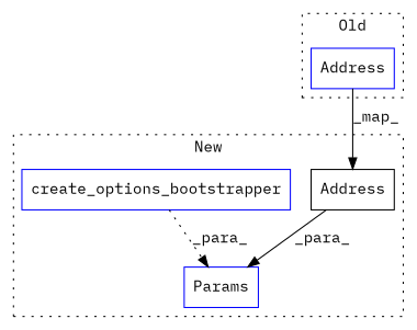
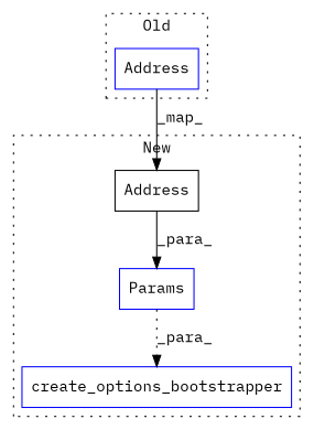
  digraph {
    fontname="IBM Plex Mono"
    node [a=32 l="8,1" shape=box color=blue fontname="IBM Plex Mono"]
    edge [style=solid fontname="IBM Plex Mono"]
    n1 [label=Address s="1058,1083" color=black]
    n2 [l="7,1" label=Params s="1051,1114"]
    n3 [l=29 label=create_options_bootstrapper s=1085]
    n4 [label=Address s="946,971"]
    subgraph cluster_1 {
      label=New
      style=dotted
      n1
      n2
      n3
    }
    subgraph cluster_2 {
      label=Old
      style=dotted
      n4
    }
    n1 -> n2 [label=_para_]
-   n3 -> n2 [label=_para_ style=dotted]
+   n2 -> n3 [label=_para_ style=dotted]
    n4 -> n1 [label=_map_]
  }
